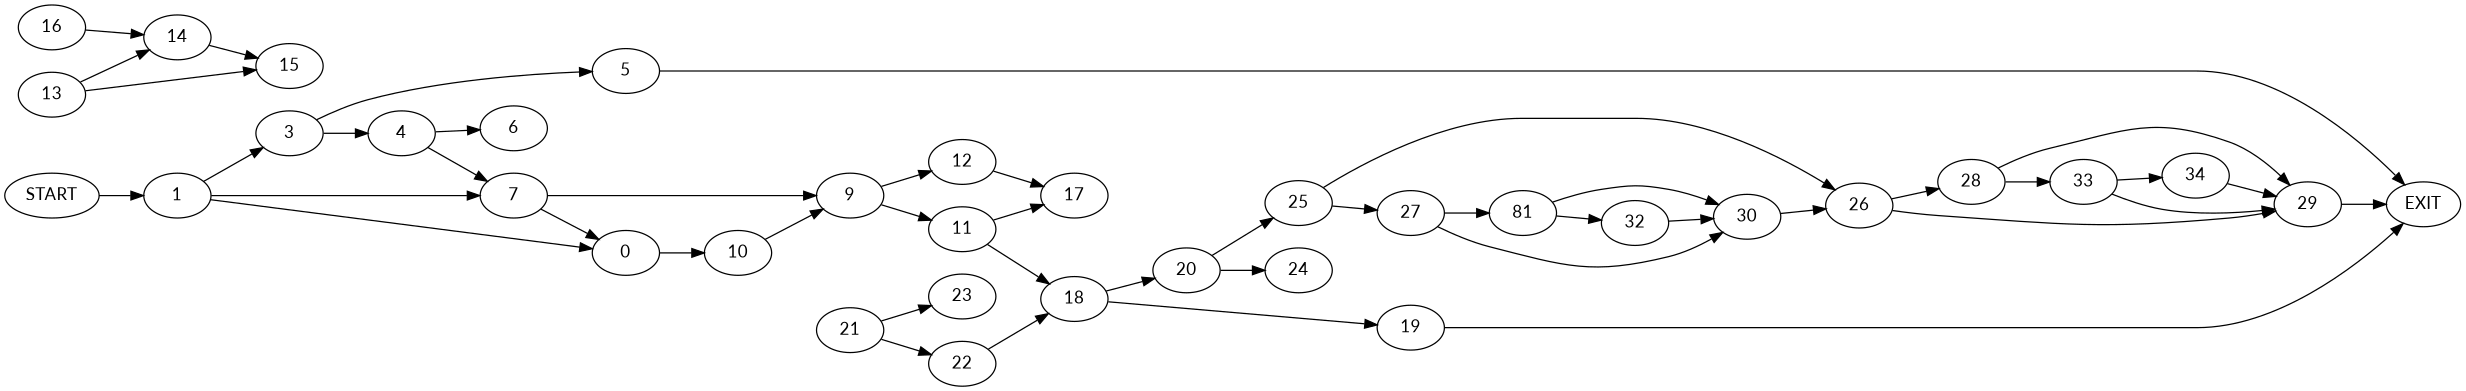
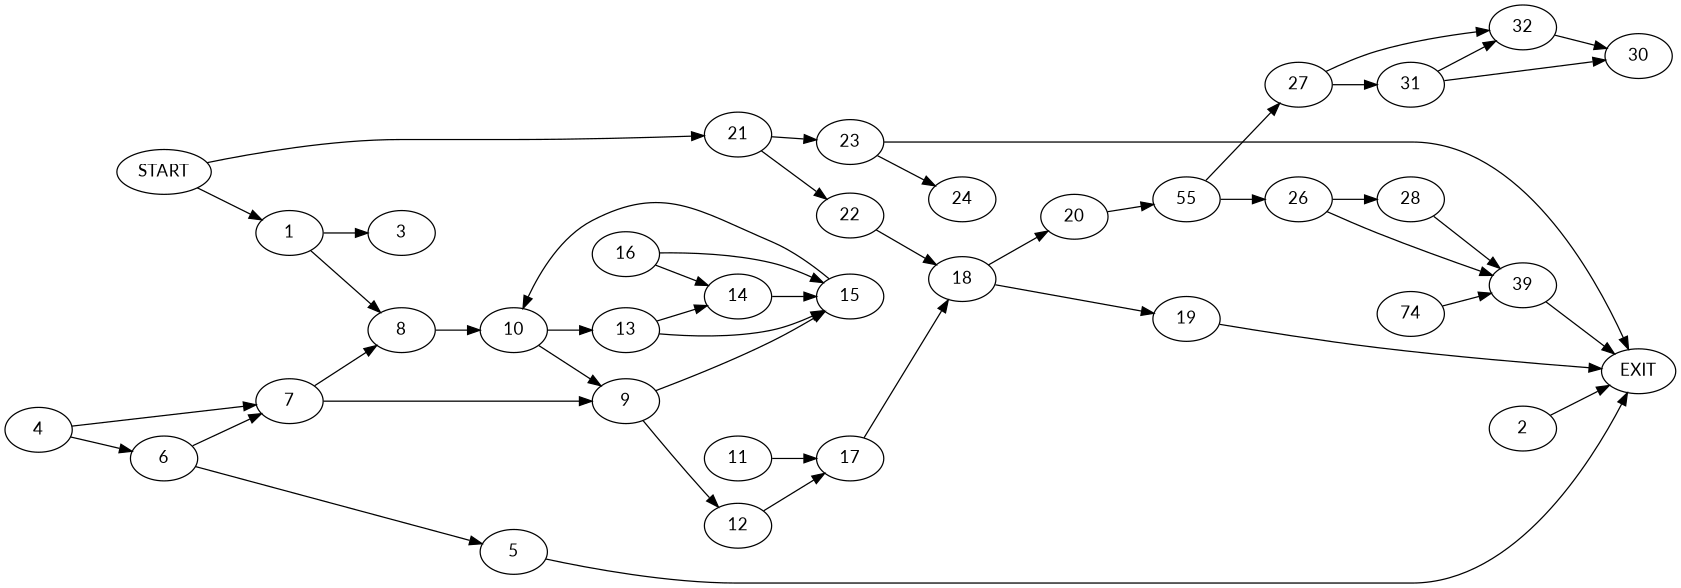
  digraph {
    fontname=Lato
    rankdir=LR
    node [fontname=Lato]
    edge [fontname=Lato]
    n1 [label=START]
    1
    21
    3
-   8 [label=0]
+   8
    22
    23
    n8 [label=EXIT]
+   2
    4
    5
    6
    7
    9
    10
    11
    12
    13
    17
    14
    15
    18
    16
    19
    20
    24
-   25
+   25 [label=55]
    26
    27
    28
-   29
+   29 [label=39]
    30
-   31 [label=81]
-   33
+   31
    32
-   34
+   34 [label=74]
    n1 -> 1
+   n1 -> 21
    1 -> 3
    1 -> 8
    21 -> 22
    21 -> 23
-   3 -> 4
-   3 -> 5
+   6 -> 5
    8 -> 10
    22 -> 18
+   23 -> n8
+   2 -> n8
    4 -> 6
    4 -> 7
    5 -> n8
-   1 -> 7
+   6 -> 7
    7 -> 8
    7 -> 9
-   9 -> 11
+   9 -> 15
    9 -> 12
    10 -> 9
+   10 -> 13
    11 -> 17
    12 -> 17
    13 -> 14
    13 -> 15
-   11 -> 18
+   17 -> 18
    14 -> 15
+   15 -> 10
    18 -> 19
    18 -> 20
    16 -> 14
+   16 -> 15
    19 -> n8
-   20 -> 24
+   23 -> 24
    20 -> 25
    25 -> 26
    25 -> 27
    26 -> 28
    26 -> 29
-   27 -> 30
+   27 -> 32
    27 -> 31
    28 -> 29
-   28 -> 33
    29 -> n8
-   30 -> 26
    31 -> 30
    31 -> 32
-   33 -> 29
-   33 -> 34
    32 -> 30
    34 -> 29
  }
